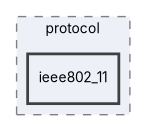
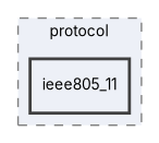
  digraph {
    compound=true
    fontname=Inter
-   n1 [color=grey25 fillcolor="#edf0f7" fontname=Inter fontsize=10 label=ieee802_11 shape=box style="filled,bold,"]
+   n1 [color=grey25 fillcolor="#edf0f7" fontname=Inter fontsize=10 label=ieee805_11 shape=box style="filled,bold,"]
    subgraph cluster_1 {
      bgcolor="#edf0f7"
      fontsize=10
      label=protocol
      pencolor=grey50
      style="filled,dashed,"
      n1
    }
  }
